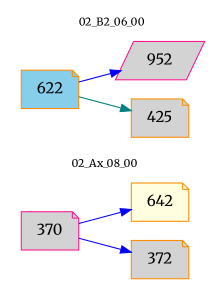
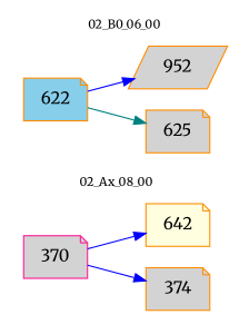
  digraph {
    fontname=Merriweather
    rankdir=LR
    node [color=darkorange fillcolor=lightgrey fontname=Merriweather shape=note style=filled]
    edge [color=blue fontname=Merriweather]
    n1 [color=deeppink label=370]
-   n2 [label=372]
+   n2 [label=374]
    n3 [fillcolor=lightyellow label=642]
    n4 [fillcolor=skyblue label=622]
-   n5 [label=425]
-   n6 [color=deeppink label=952 shape=parallelogram]
+   n5 [label=625]
+   n6 [label=952 shape=parallelogram]
    subgraph cluster_1 {
      color=white
      fontsize=10
      label="02_Ax_08_00"
      n1
      n2
      n3
    }
    subgraph cluster_2 {
      color=white
      fontsize=10
-     label="02_B2_06_00"
+     label="02_B0_06_00"
      n4
      n5
      n6
    }
    n1 -> n2
    n1 -> n3
    n4 -> n5 [color=teal]
    n4 -> n6
  }
